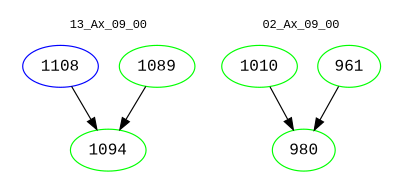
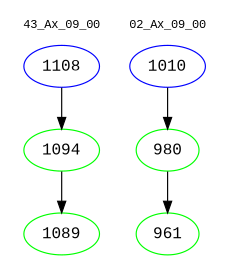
  digraph {
    fontname="Liberation Mono"
    node [color=green fontname="Liberation Mono"]
    edge [color=black fontname="Liberation Mono"]
    n1 [label=1094]
    n2 [label=1089]
    n3 [color=blue label=1108]
    n4 [label=980]
    n5 [label=961]
-   n6 [label=1010]
+   n6 [color=blue label=1010]
    subgraph cluster_1 {
      color=white
      fontsize=10
-     label="13_Ax_09_00"
+     label="43_Ax_09_00"
      n1
      n2
      n3
    }
    subgraph cluster_2 {
      color=white
      fontsize=10
      label="02_Ax_09_00"
      n4
      n5
      n6
    }
-   n2 -> n1
+   n1 -> n2
    n3 -> n1
-   n5 -> n4
+   n4 -> n5
    n6 -> n4
  }
